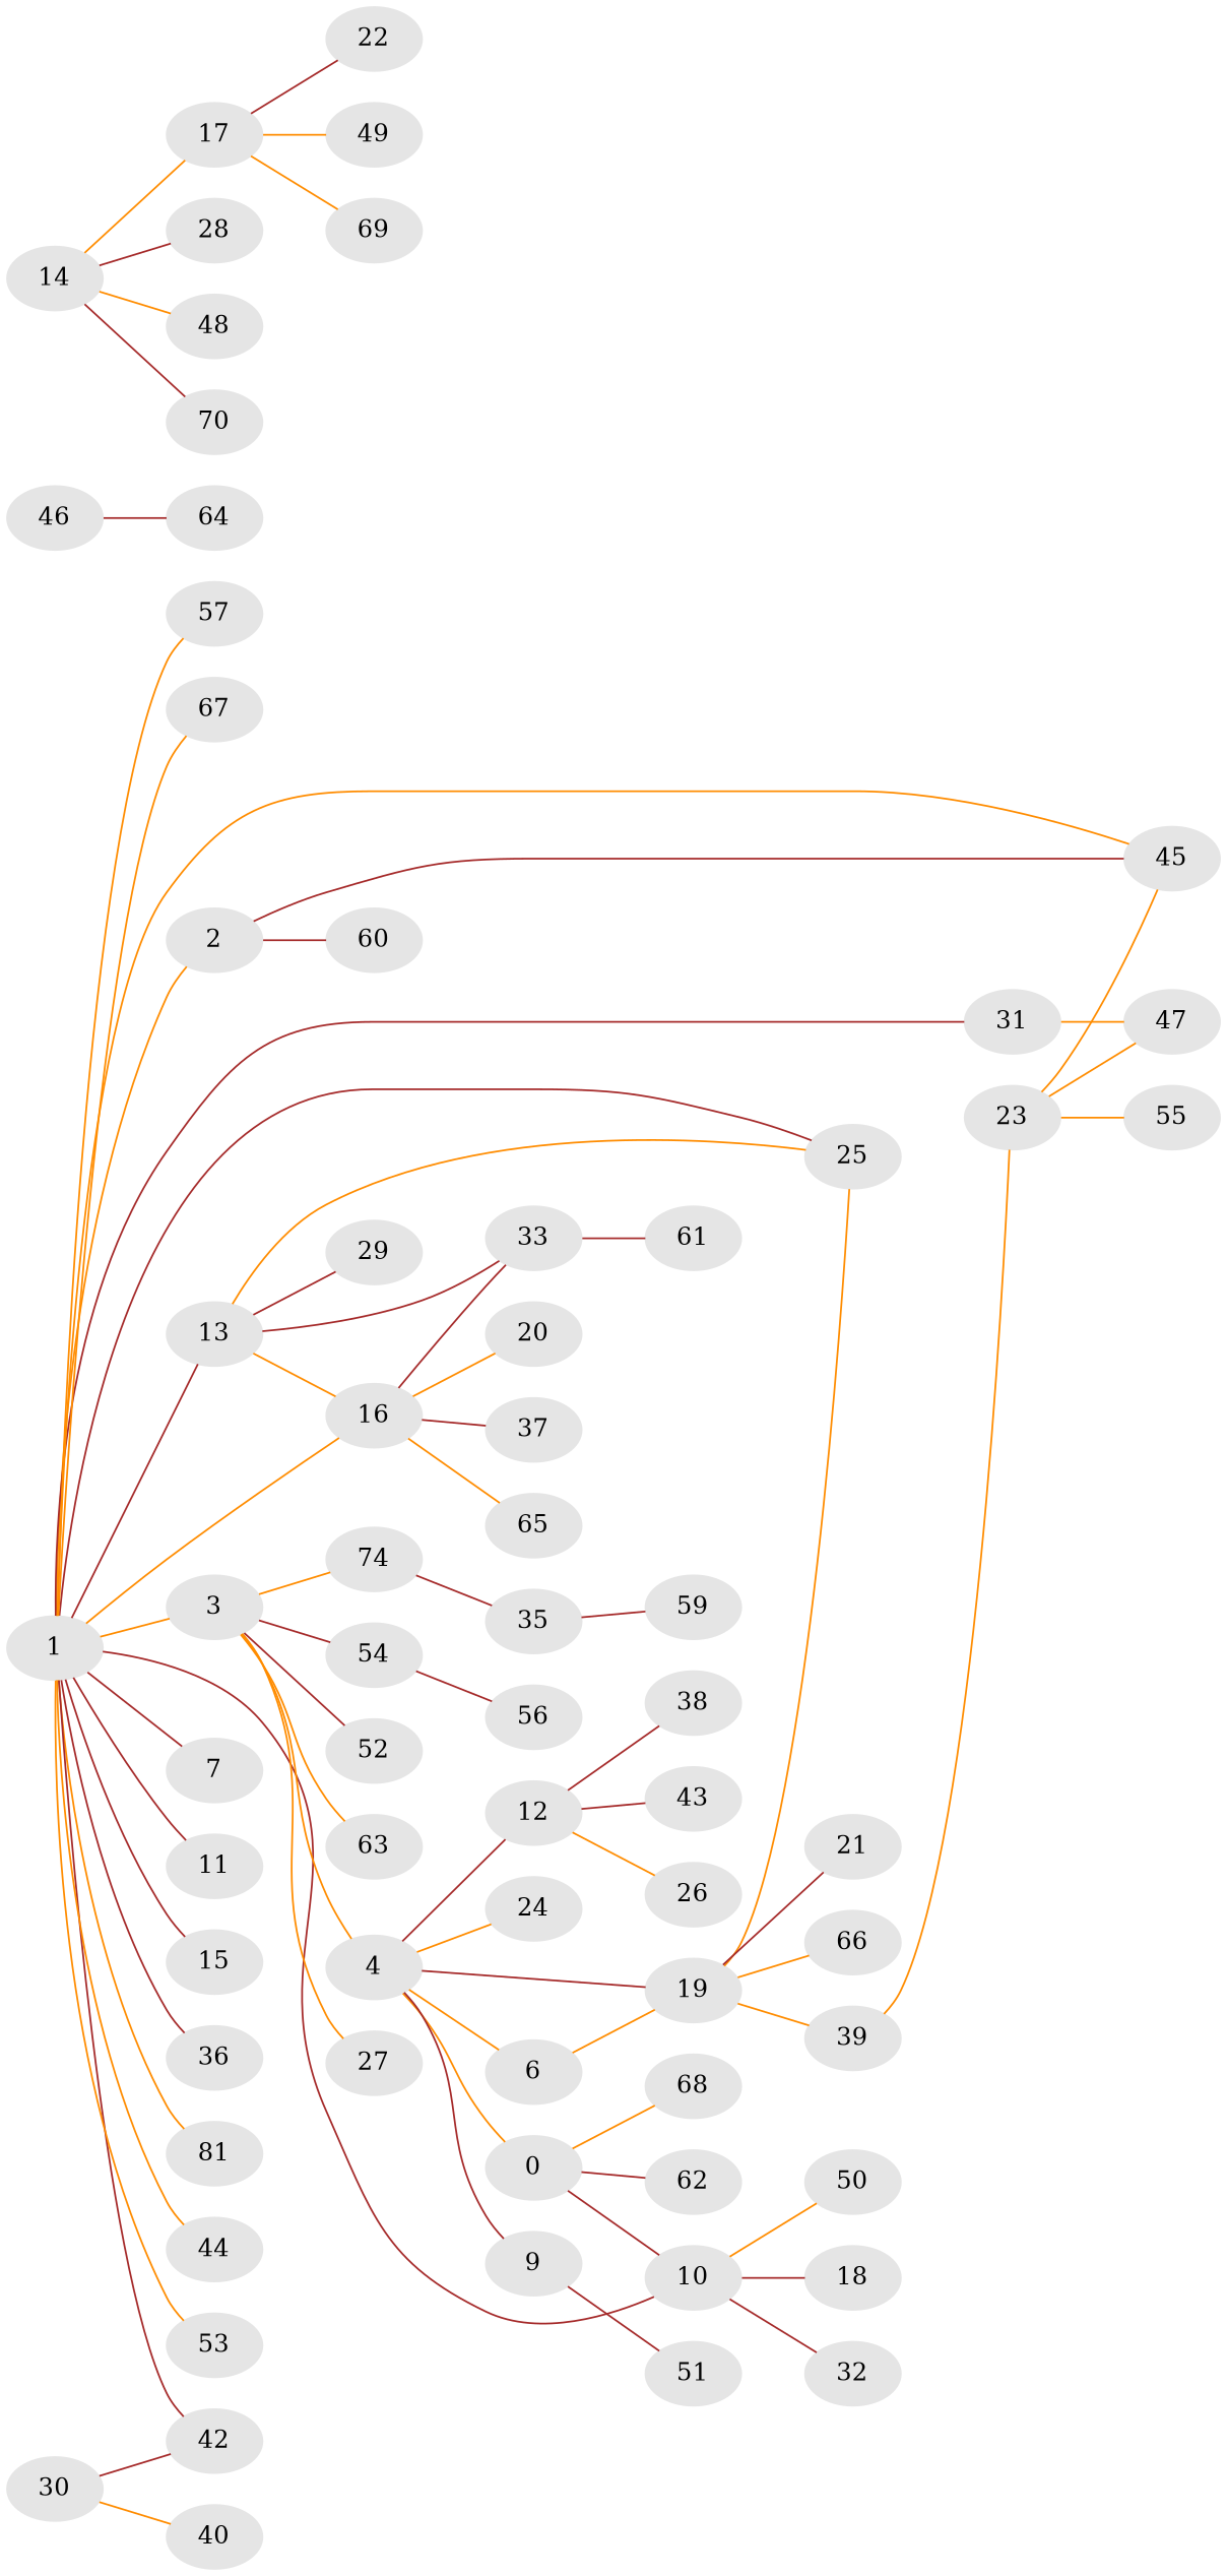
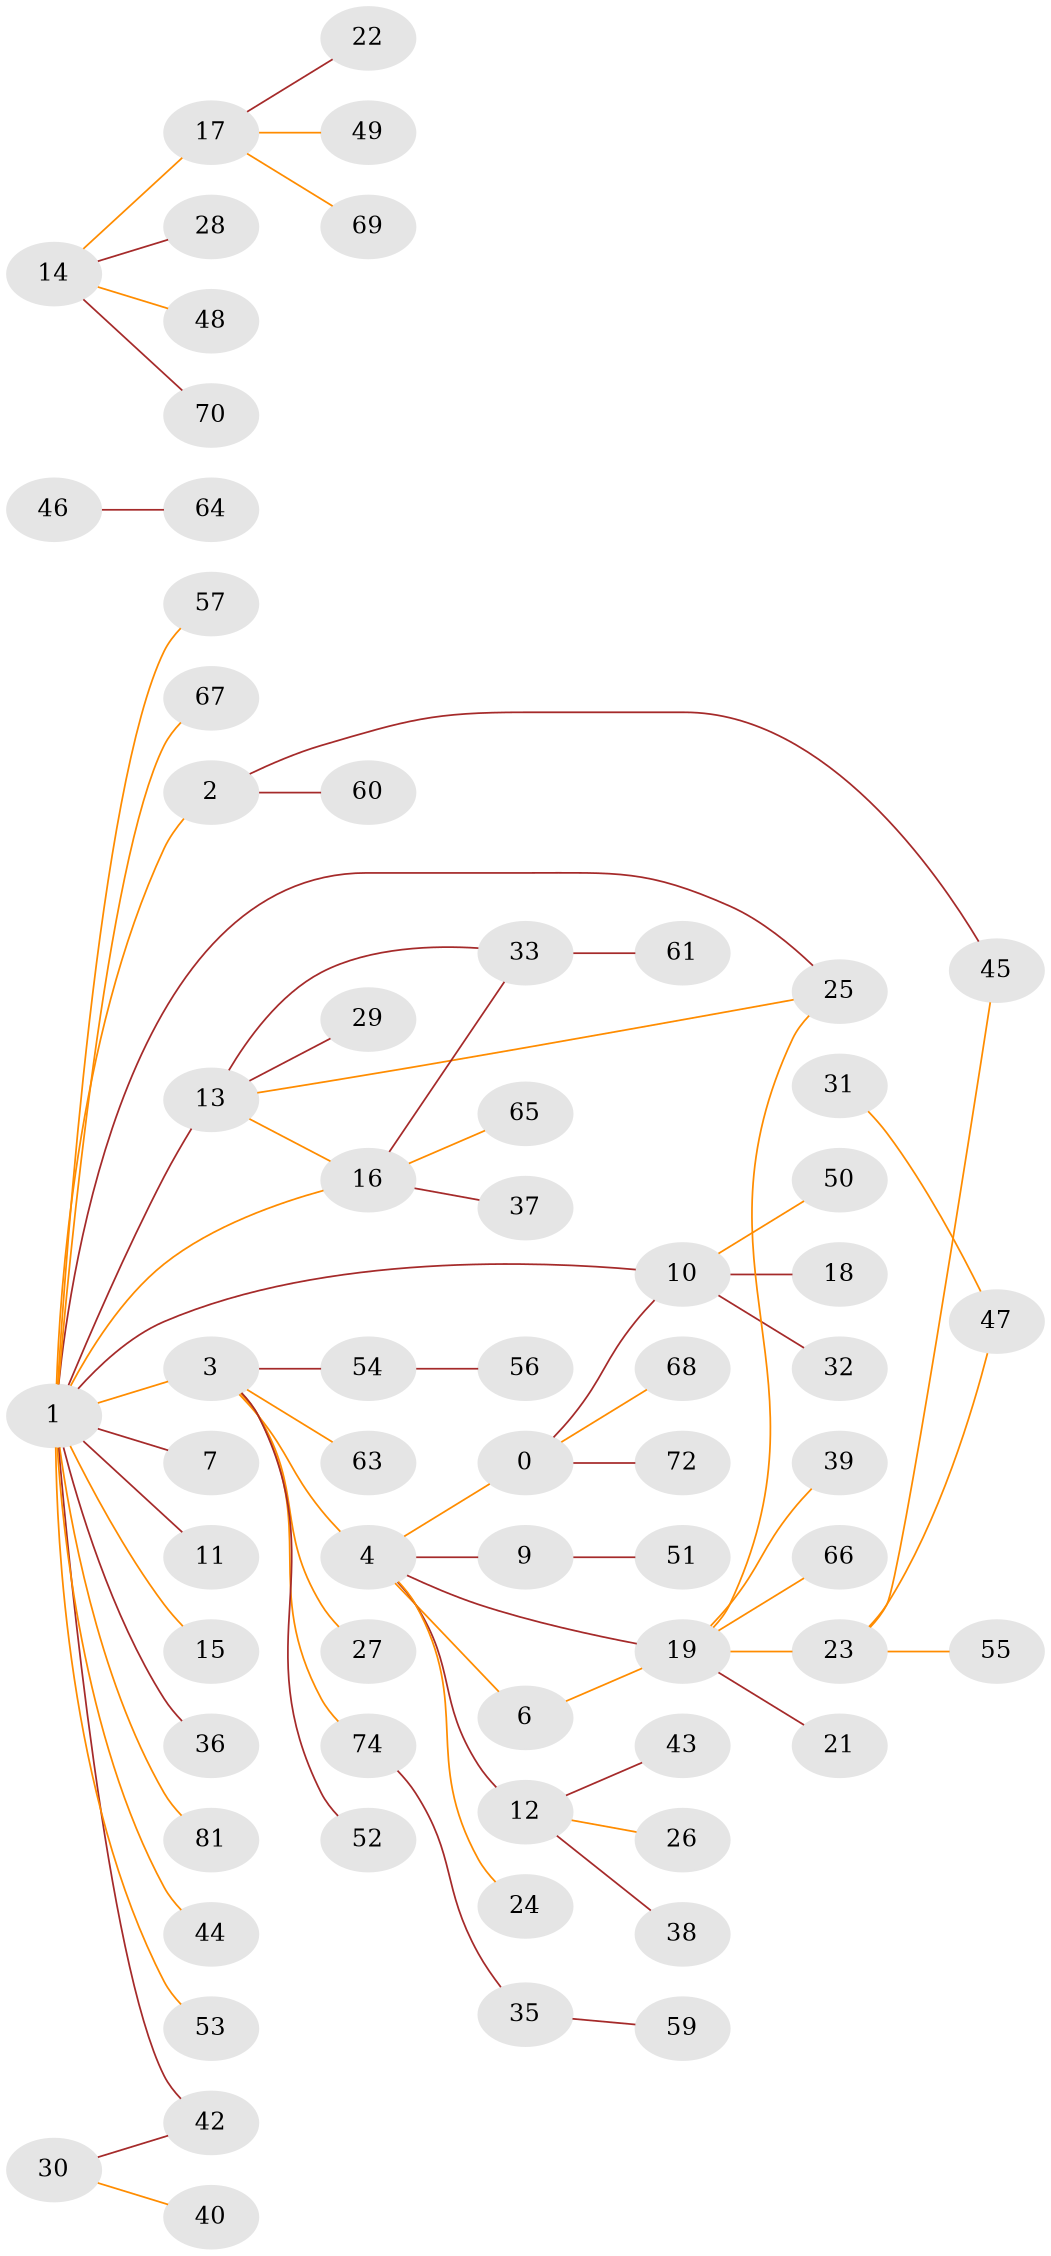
  graph {
    rankdir=LR
    node [color=gray90 style=filled]
    edge [color=darkorange]
    1
    2
    3
    7
    10
    11
    13
    15
    16
    25
    31
    36
    n13 [label=81]
    42
    44
    45
    53
    57
    67
    60
    4
    27
    n23 [label=74]
    52
    54
    63
    18
    32
    50
    29
    33
-   20
    37
    65
    47
    46
    64
    n38 [label=0]
    6
    9
    12
    19
    24
    35
    56
-   62
+   62 [label=72]
    68
    51
    26
    38
    43
    21
    23
    39
    66
    30
    40
    14
    17
    28
    48
    70
    61
    22
    49
    69
    55
    59
    1 -- 2
    1 -- 3
    1 -- 7 [color=brown]
    1 -- 10 [color=brown]
    1 -- 11 [color=brown]
    1 -- 13 [color=brown]
-   1 -- 15 [color=brown]
+   1 -- 15
    1 -- 16
    1 -- 25 [color=brown]
-   1 -- 31 [color=brown]
    1 -- 36 [color=brown]
    1 -- n13
    1 -- 42 [color=brown]
    1 -- 44
-   1 -- 45
    1 -- 53
    1 -- 57
    1 -- 67
    2 -- 45 [color=brown]
    2 -- 60 [color=brown]
    3 -- 4
    3 -- 27
    3 -- n23
    3 -- 52 [color=brown]
    3 -- 54 [color=brown]
    3 -- 63
    10 -- 18 [color=brown]
    10 -- 32 [color=brown]
    10 -- 50
    13 -- 16
    13 -- 25
    13 -- 29 [color=brown]
    13 -- 33 [color=brown]
    16 -- 33 [color=brown]
-   16 -- 20
    16 -- 37 [color=brown]
    16 -- 65
    31 -- 47
    4 -- n38
    4 -- 6
    4 -- 9 [color=brown]
    4 -- 12 [color=brown]
    4 -- 19 [color=brown]
    4 -- 24
    n23 -- 35 [color=brown]
    54 -- 56 [color=brown]
    33 -- 61 [color=brown]
    46 -- 64 [color=brown]
    n38 -- 10 [color=brown]
    n38 -- 62 [color=brown]
    n38 -- 68
    6 -- 19
    9 -- 51 [color=brown]
    12 -- 26
    12 -- 38 [color=brown]
    12 -- 43 [color=brown]
    19 -- 25
    19 -- 21 [color=brown]
-   39 -- 23
+   19 -- 23
    19 -- 39
    19 -- 66
    35 -- 59 [color=brown]
    23 -- 45
    23 -- 47
    23 -- 55
    30 -- 42 [color=brown]
    30 -- 40
    14 -- 17
    14 -- 28 [color=brown]
    14 -- 48
    14 -- 70 [color=brown]
    17 -- 22 [color=brown]
    17 -- 49
    17 -- 69
  }
